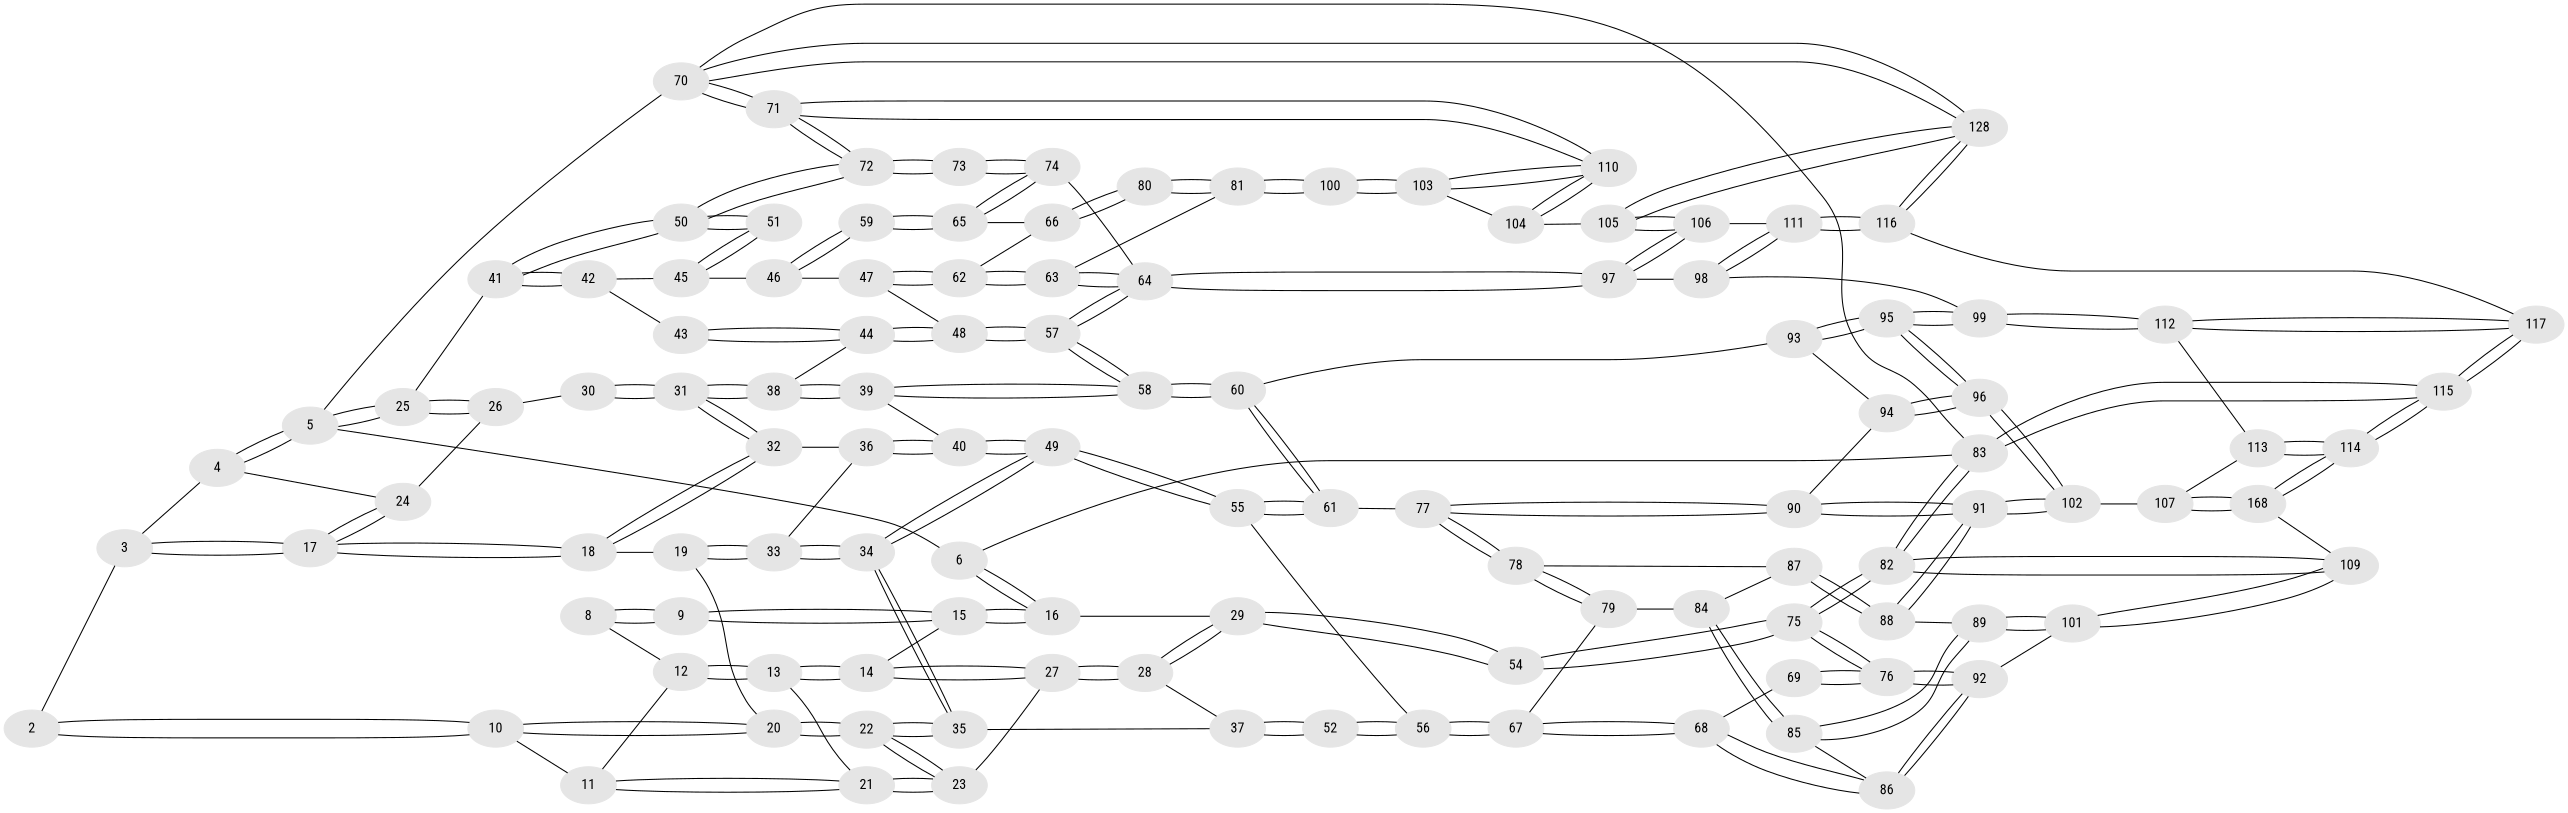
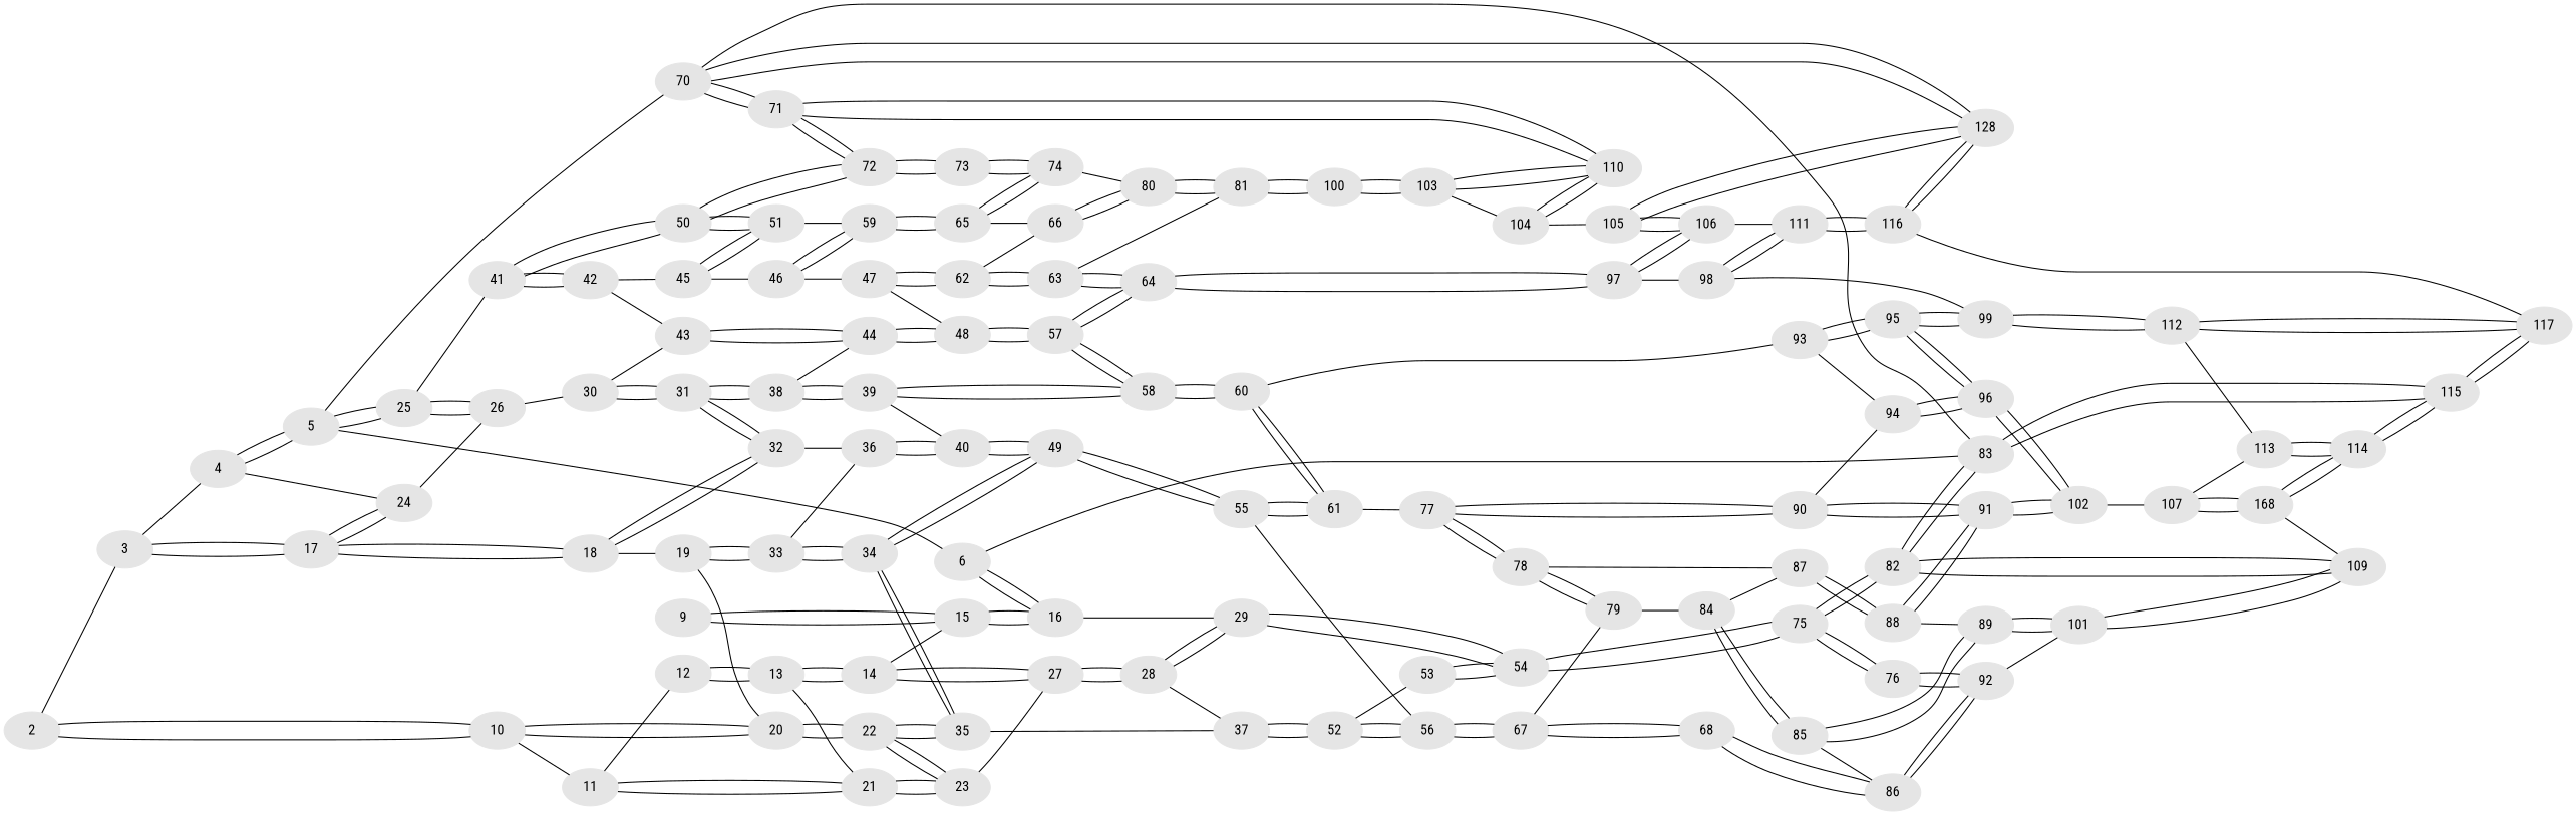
  graph {
    fontname="Roboto Condensed"
    rankdir=LR
    node [color=gray90 fontname="Roboto Condensed" style=filled]
    edge [fontname="Roboto Condensed"]
    2
    3
    10
-   8
    9
    12
    4
    17
    11
    20
    5
    24
    18
    6
    25
    70
    26
    16
    83
    41
    71
    n22 [label=128]
    29
    115
    15
    13
    21
    22
    23
    14
    27
    28
    54
    19
    32
    33
    36
    34
    35
    37
    30
    42
    50
    31
    43
    52
    75
    38
    44
    39
    40
    49
    55
+   53
    56
    58
    48
    60
    45
    51
    72
    46
    57
    47
    59
    62
    65
    63
    66
    64
    61
    73
    67
-   69
    76
    82
    77
    68
    79
    97
    93
    74
    94
    95
    78
    90
    81
    80
    100
    98
    106
    86
    84
    92
    110
    103
    109
    101
    87
    91
    88
    85
    117
    89
    102
    96
    107
    99
    112
    111
    116
    113
    104
    n114 [label=168]
    105
    114
    2 -- 3
    2 -- 10
    2 -- 10
    3 -- 4
    3 -- 17
    3 -- 17
    10 -- 11
    10 -- 20
    10 -- 20
-   8 -- 9
-   8 -- 9
-   8 -- 12
    9 -- 15
    9 -- 15
    12 -- 13
    12 -- 13
    4 -- 5
    4 -- 5
    4 -- 24
    17 -- 24
    17 -- 24
    17 -- 18
    17 -- 18
    11 -- 12
    11 -- 21
    11 -- 21
    20 -- 22
    20 -- 22
    5 -- 6
    5 -- 25
    5 -- 25
    5 -- 70
    24 -- 26
    18 -- 19
    18 -- 32
    18 -- 32
    6 -- 16
    6 -- 16
    6 -- 83
    25 -- 26
    25 -- 26
    25 -- 41
    70 -- 83
    70 -- 71
    70 -- 71
    70 -- n22
    70 -- n22
    26 -- 30
    16 -- 29
    83 -- 115
    83 -- 115
    41 -- 42
    41 -- 42
    41 -- 50
    41 -- 50
    71 -- 72
    71 -- 72
    71 -- 110
    71 -- 110
    29 -- 54
    29 -- 54
    115 -- 117
    115 -- 117
    15 -- 16
    15 -- 16
    13 -- 21
    13 -- 14
    13 -- 14
    21 -- 23
    21 -- 23
    22 -- 23
    22 -- 23
    22 -- 35
    22 -- 35
    23 -- 27
    14 -- 15
    14 -- 27
    14 -- 27
    27 -- 28
    27 -- 28
    28 -- 29
    28 -- 29
    28 -- 37
    54 -- 75
    54 -- 75
    19 -- 20
    19 -- 33
    19 -- 33
    32 -- 36
    33 -- 36
    33 -- 34
    33 -- 34
    36 -- 40
    36 -- 40
    34 -- 35
    34 -- 35
    34 -- 49
    34 -- 49
    35 -- 37
    37 -- 52
    37 -- 52
    30 -- 31
    30 -- 31
+   30 -- 43
    42 -- 43
    42 -- 45
    50 -- 51
    50 -- 51
    50 -- 72
    50 -- 72
    31 -- 32
    31 -- 32
    31 -- 38
    31 -- 38
    43 -- 44
    43 -- 44
+   52 -- 53
    52 -- 56
    52 -- 56
    75 -- 76
    75 -- 76
    75 -- 82
    75 -- 82
    38 -- 44
    38 -- 39
    38 -- 39
    44 -- 48
    44 -- 48
    39 -- 40
    39 -- 58
    39 -- 58
    40 -- 49
    40 -- 49
    49 -- 55
    49 -- 55
    55 -- 56
    55 -- 61
    55 -- 61
+   53 -- 54
+   53 -- 54
    56 -- 67
    56 -- 67
    58 -- 60
    58 -- 60
    48 -- 57
    48 -- 57
    60 -- 61
    60 -- 61
    60 -- 93
    45 -- 51
    45 -- 51
    45 -- 46
+   51 -- 59
    72 -- 73
    72 -- 73
    46 -- 47
    46 -- 59
    46 -- 59
    57 -- 58
    57 -- 58
    57 -- 64
    57 -- 64
    47 -- 48
    47 -- 62
    47 -- 62
    59 -- 65
    59 -- 65
    62 -- 63
    62 -- 63
    62 -- 66
    65 -- 66
    65 -- 74
    65 -- 74
    63 -- 64
    63 -- 64
    63 -- 81
    66 -- 80
    66 -- 80
    64 -- 97
    64 -- 97
    61 -- 77
    73 -- 74
    73 -- 74
    67 -- 68
    67 -- 68
    67 -- 79
-   69 -- 76
-   69 -- 76
    76 -- 92
    76 -- 92
    82 -- 83
    82 -- 83
    82 -- 109
    82 -- 109
    77 -- 78
    77 -- 78
    77 -- 90
    77 -- 90
-   68 -- 69
    68 -- 86
    68 -- 86
    79 -- 84
    97 -- 98
    97 -- 106
    97 -- 106
    93 -- 94
    93 -- 95
    93 -- 95
-   74 -- 64
+   74 -- 80
    94 -- 96
    94 -- 96
    95 -- 96
    95 -- 96
    95 -- 99
    95 -- 99
    78 -- 79
    78 -- 79
    78 -- 87
    90 -- 94
    90 -- 91
    90 -- 91
    81 -- 100
    81 -- 100
    80 -- 81
    80 -- 81
    100 -- 103
    100 -- 103
    98 -- 99
    98 -- 111
    98 -- 111
    106 -- 111
    86 -- 92
    86 -- 92
    84 -- 87
    84 -- 85
    84 -- 85
    92 -- 101
    103 -- 110
    103 -- 110
    103 -- 104
    101 -- 109
    101 -- 109
    87 -- 88
    87 -- 88
    91 -- 102
    91 -- 102
    88 -- 91
    88 -- 91
    88 -- 89
    85 -- 86
    85 -- 89
    85 -- 89
    89 -- 101
    89 -- 101
    102 -- 107
    96 -- 102
    96 -- 102
    107 -- 113
    107 -- n114
    107 -- n114
    99 -- 112
    99 -- 112
    112 -- 117
    112 -- 117
    112 -- 113
    111 -- 116
    111 -- 116
    116 -- n22
    116 -- n22
    116 -- 117
    113 -- 114
    113 -- 114
    104 -- 110
    104 -- 110
    104 -- 105
    n114 -- 109
    n114 -- 114
    n114 -- 114
    105 -- n22
    105 -- n22
    105 -- 106
    105 -- 106
    114 -- 115
    114 -- 115
  }
